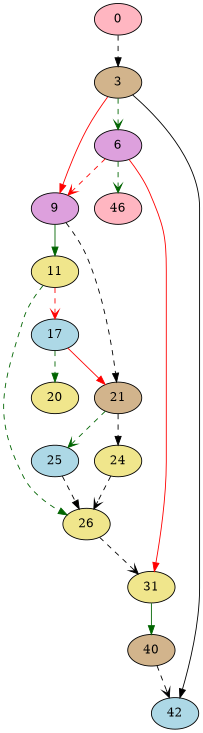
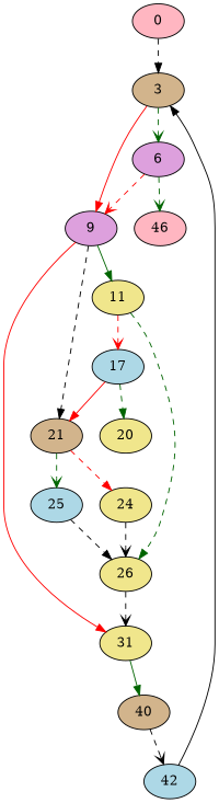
  strict digraph {
    node [fillcolor=khaki style=filled]
    edge [arrowhead=normal style=dashed]
    0 [entry=true fillcolor=lightpink]
    3 [fillcolor=tan]
    6 [fillcolor=plum]
    9 [fillcolor=plum]
    46 [fillcolor=lightpink]
    11
    31
    21 [fillcolor=tan]
    26
    17 [fillcolor=lightblue]
    40 [fillcolor=tan]
    20
    42 [fillcolor=lightblue]
    25 [fillcolor=lightblue]
    24
    0 -> 3
    3 -> 6 [arrowhead=vee color=darkgreen cond=true]
    3 -> 9 [color=red cond=false style=solid]
    6 -> 9 [arrowhead=vee color=red cond=false]
    6 -> 46 [arrowhead=vee color=darkgreen cond=true]
    9 -> 11 [color=darkgreen cond=true style=solid]
-   6 -> 31 [color=red cond=false style=solid]
+   9 -> 31 [color=red cond=false style=solid]
    9 -> 21
    11 -> 26 [color=darkgreen cond=true]
    11 -> 17 [arrowhead=vee color=red cond=false]
    31 -> 40 [color=darkgreen cond=true style=solid]
    21 -> 25 [arrowhead=vee color=darkgreen cond=true]
-   21 -> 24 [color=black cond=false]
+   21 -> 24 [color=red cond=false]
    26 -> 31 [arrowhead=vee]
    17 -> 21 [color=red cond=false style=solid]
    17 -> 20 [color=darkgreen cond=true]
    40 -> 42 [arrowhead=vee]
-   3 -> 42 [style=solid]
+   42 -> 3 [style=solid]
    25 -> 26
    24 -> 26 [arrowhead=vee]
  }
